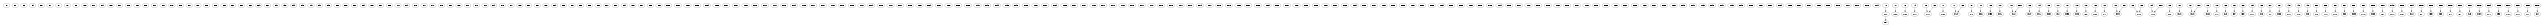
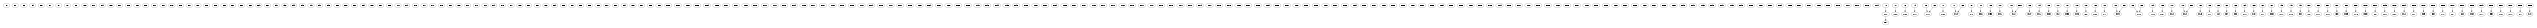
  strict digraph {
    fontname=Lato
    node [fontname=Lato]
    edge [fontname=Lato weight=1]
    c1
    c2
    c3
    c4
    c5
    c6
    c7
    c8
    c9
    c10
    c11
    c14
    c15
    c17
    c18
    c19
    c20
    c21
    c22
    c23
    c25
    c26
    c27
    c28
    c29
    c30
    c31
    c32
    c33
    c34
    c36
    c42
    c43
    c44
    c45
    c46
    c47
    c48
    c50
    c51
    c52
    c54
    c55
    c57
    c59
    c62
    c64
    c65
    c66
    c67
    c68
    c69
    c70
    c71
    c72
    c73
    c74
    c75
    c77
    c80
    c81
    c82
    c83
    c84
    c85
    c86
    c88
    c89
    c90
    c91
    c92
    c94
    c95
    c96
    c98
    c99
    c100
    c101
    c102
    c103
    c104
    c105
    c106
    c107
    c109
    c110
    c111
    c112
    c113
    c114
    c115
    c116
    c117
    c118
    c119
    c120
    c121
    c124
    c125
    c126
    c127
    c129
    c131
    c134
    c136
    c137
    c138
    c139
    c142
    c143
    c144
    c145
    c149
    c150
    c151
    c152
    c154
    c155
    c156
    c157
    c160
    c161
    c162
    c163
    c165
    c166
    c167
    c169
    c170
    c171
    c172
    c174
    c177
    c178
    c179
    c180
    c181
    c183
    c184
    c185
    c186
    c187
    c188
    c189
    c191
    c192
    c193
    c194
    c195
    c196
    c198
    c199
    c200
    c201
    c202
    c203
    c204
    c205
    c208
    c209
    c210
    n162 [label=c613]
    c214
    c215
    c216
    c217
    c218
    c220
    c223
    c225
    c227
    c228
    c229
    c230
    c231
    c232
    c235
    c236
    c237
    c238
    c239
    c240
    c241
    c243
    c245
    c246
    c248
    c249
    c250
    c251
    c252
    c254
    c255
    c256
    c257
    c258
    c259
    c260
    c261
    c262
    c263
    c264
    v1
    c197
    co4
    v2
    c190
    v3
    c159
    v4
    c211
    v5
    c212
    v6
    c158
    v7
    c147
    v8
    c79
    v9
    c234
    v10
    c153
    v11
    c224
    v12
    c244
    v13
    c247
    v14
    c164
    v15
    c133
    v16
    c24
    v17
    c253
    v18
    c123
    v19
    c58
    v20
    c108
    v21
    c76
    v22
    c173
    v23
    c219
    v24
    c265
    v25
    c207
    v26
    c141
    v27
    c242
    v28
    c140
    v29
    c12
    v30
    c49
    v31
    c37
    v32
    v33
    c93
    v34
    c122
    v35
    c63
    v36
    c16
    v37
    c233
    v38
    v39
    v40
    c226
    v41
    c128
    v42
    c13
    co1
    c60
    co2
    co3
    c221
    co5
    co6
    c168
    co7
    c38
    co8
    c135
    co9
    c175
    co10
    c130
    co11
    c56
    c148
    co12
    co13
    c206
    co14
    c146
    co15
    c87
-   co16
    co17
    co18
    c35
    co19
    c39
    co20
    c78
    co21
    c97
    co22
    c40
    co23
    c132
    co24
    c176
    co25
    c53
    co26
    c182
    co27
    c222
    co28
    c61
    co29
    c41
    v1 -> c197
    c197 -> co4
    v2 -> c190
    v3 -> c159
    v4 -> c211
    v5 -> c212
    v6 -> c158
    v7 -> c147
    v8 -> c79
    v9 -> c234
    v10 -> c153
    v11 -> c224
    v12 -> c244
    v13 -> c247
    v14 -> c164
    v15 -> c133
    v16 -> c24
    v17 -> c253
    v18 -> c123
    v19 -> c58
    v20 -> c108
    v21 -> c76
    v22 -> c173
    v23 -> c219
    v24 -> c265
    v25 -> c207
    v26 -> c141
    v27 -> c242
    v28 -> c140
    v29 -> c12
    v30 -> c49
    v31 -> c37
    v32 -> c212
    v33 -> c93
    v34 -> c122
    v35 -> c63
    v36 -> c16
    v37 -> c233
    v38 -> c147
    v39 -> c219
    v40 -> c226
    v41 -> c128
    v42 -> c13
    co1 -> c60
    co2 -> c242
    co3 -> c221
    co5 -> c173
    co6 -> c168
    co7 -> c38
    co8 -> c135
    co9 -> c175
    co10 -> c130
    co11 -> c56
    c148 -> co12
    co13 -> c206
    co14 -> c146
    co15 -> c87
-   co16 -> c265
    co17 -> c244
    co18 -> c35
    co19 -> c39
    co20 -> c78
    co21 -> c97
    co22 -> c40
    co23 -> c132
    co24 -> c176
    co25 -> c53
    co26 -> c182
    co27 -> c222
    co28 -> c61
    co29 -> c41
  }
